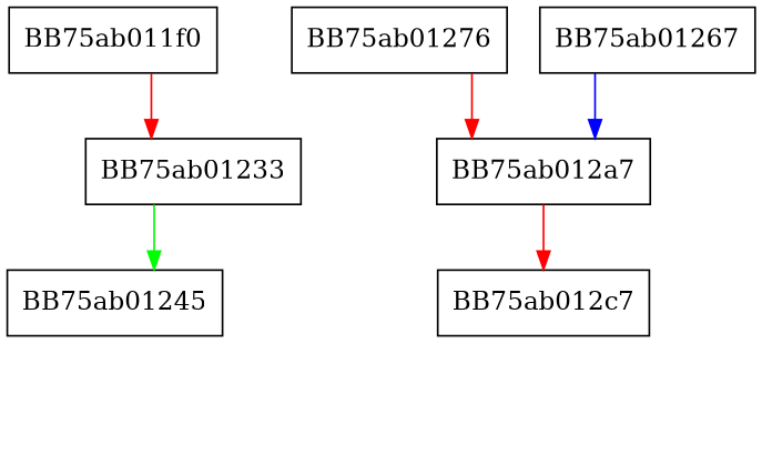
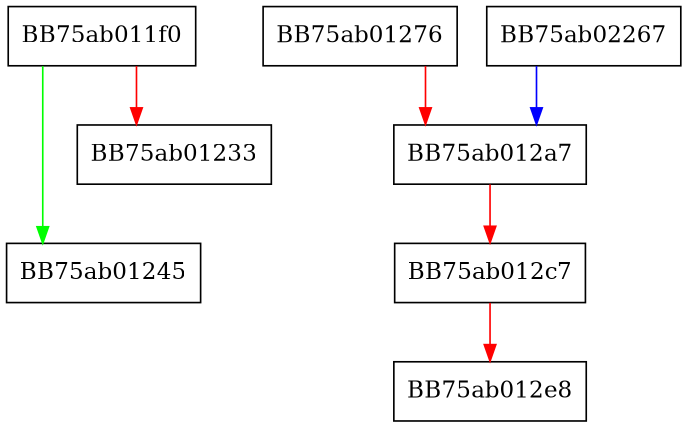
  digraph {
    splines=ortho
    node [shape=box]
    edge [color=red]
    BB75ab011f0
    BB75ab01245
    n3 [label=BB75ab01233]
    BB75ab01276
    BB75ab012a7
-   BB75ab01267
+   BB75ab01267 [label=BB75ab02267]
    BB75ab012c7
-   n3 -> BB75ab01245 [color=green]
+   BB75ab012e8
+   BB75ab011f0 -> BB75ab01245 [color=green]
    BB75ab011f0 -> n3
    BB75ab01276 -> BB75ab012a7
    BB75ab012a7 -> BB75ab012c7
    BB75ab01267 -> BB75ab012a7 [color=blue]
+   BB75ab012c7 -> BB75ab012e8
  }
